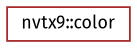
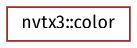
  digraph {
    rankdir=TB
    fontname="Fira Sans"
-   n1 [color=brown fillcolor=white fontname="Fira Sans" fontsize=10 height=0.2 label="nvtx9::color" shape=box style=filled width=0.4]
+   n1 [color=brown fillcolor=white fontname="Fira Sans" fontsize=10 height=0.2 label="nvtx3::color" shape=box style=filled width=0.4]
  }
